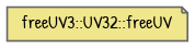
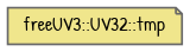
  digraph {
    rankdir=LR
    fontname="Patrick Hand"
-   n1 [color=gray40 fillcolor=khaki fontname="Patrick Hand" fontsize=10 height=0.2 label="freeUV3::UV32::freeUV" shape=note style=filled width=0.4]
+   n1 [color=gray40 fillcolor=khaki fontname="Patrick Hand" fontsize=10 height=0.2 label="freeUV3::UV32::tmp" shape=note style=filled width=0.4]
  }
